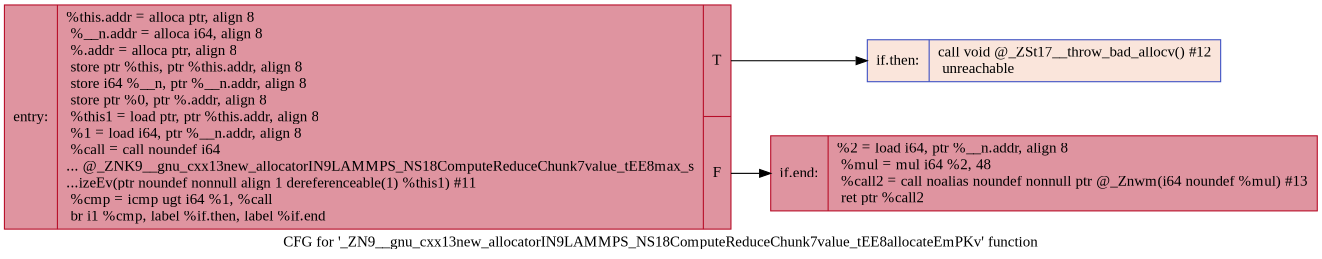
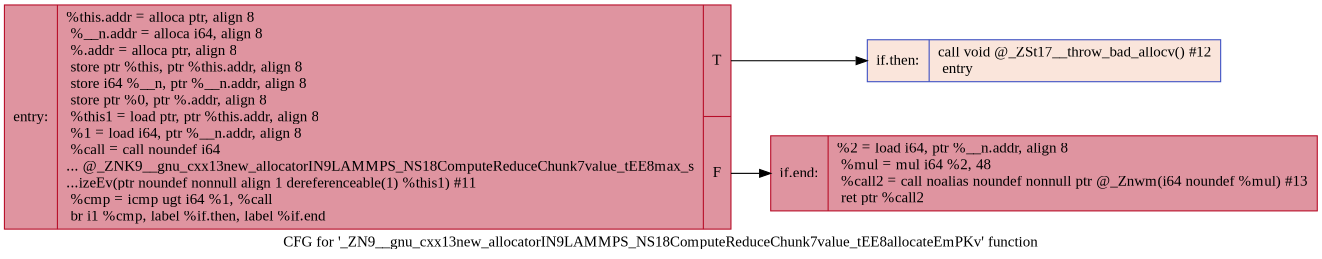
  digraph {
    label="CFG for '_ZN9__gnu_cxx13new_allocatorIN9LAMMPS_NS18ComputeReduceChunk7value_tEE8allocateEmPKv' function"
    rankdir=LR
    fontname="Liberation Serif"
    node [color="#b70d28ff" fillcolor="#b70d2870" fontname="Liberation Serif" shape=record style=filled]
    edge [fontname="Liberation Serif"]
    n1 [label="{entry:\l|  %this.addr = alloca ptr, align 8\l  %__n.addr = alloca i64, align 8\l  %.addr = alloca ptr, align 8\l  store ptr %this, ptr %this.addr, align 8\l  store i64 %__n, ptr %__n.addr, align 8\l  store ptr %0, ptr %.addr, align 8\l  %this1 = load ptr, ptr %this.addr, align 8\l  %1 = load i64, ptr %__n.addr, align 8\l  %call = call noundef i64\l... @_ZNK9__gnu_cxx13new_allocatorIN9LAMMPS_NS18ComputeReduceChunk7value_tEE8max_s\l...izeEv(ptr noundef nonnull align 1 dereferenceable(1) %this1) #11\l  %cmp = icmp ugt i64 %1, %call\l  br i1 %cmp, label %if.then, label %if.end\l|{<s0>T|<s1>F}}"]
-   n2 [color="#3d50c3ff" fillcolor="#f4c5ad70" label="{if.then:\l|  call void @_ZSt17__throw_bad_allocv() #12\l  unreachable\l}"]
+   n2 [color="#3d50c3ff" fillcolor="#f4c5ad70" label="{if.then:\l|  call void @_ZSt17__throw_bad_allocv() #12\l  entry\l}"]
    n3 [label="{if.end:\l|  %2 = load i64, ptr %__n.addr, align 8\l  %mul = mul i64 %2, 48\l  %call2 = call noalias noundef nonnull ptr @_Znwm(i64 noundef %mul) #13\l  ret ptr %call2\l}"]
    n1 -> n2 [tailport=s0]
    n1 -> n3 [tailport=s1]
  }
